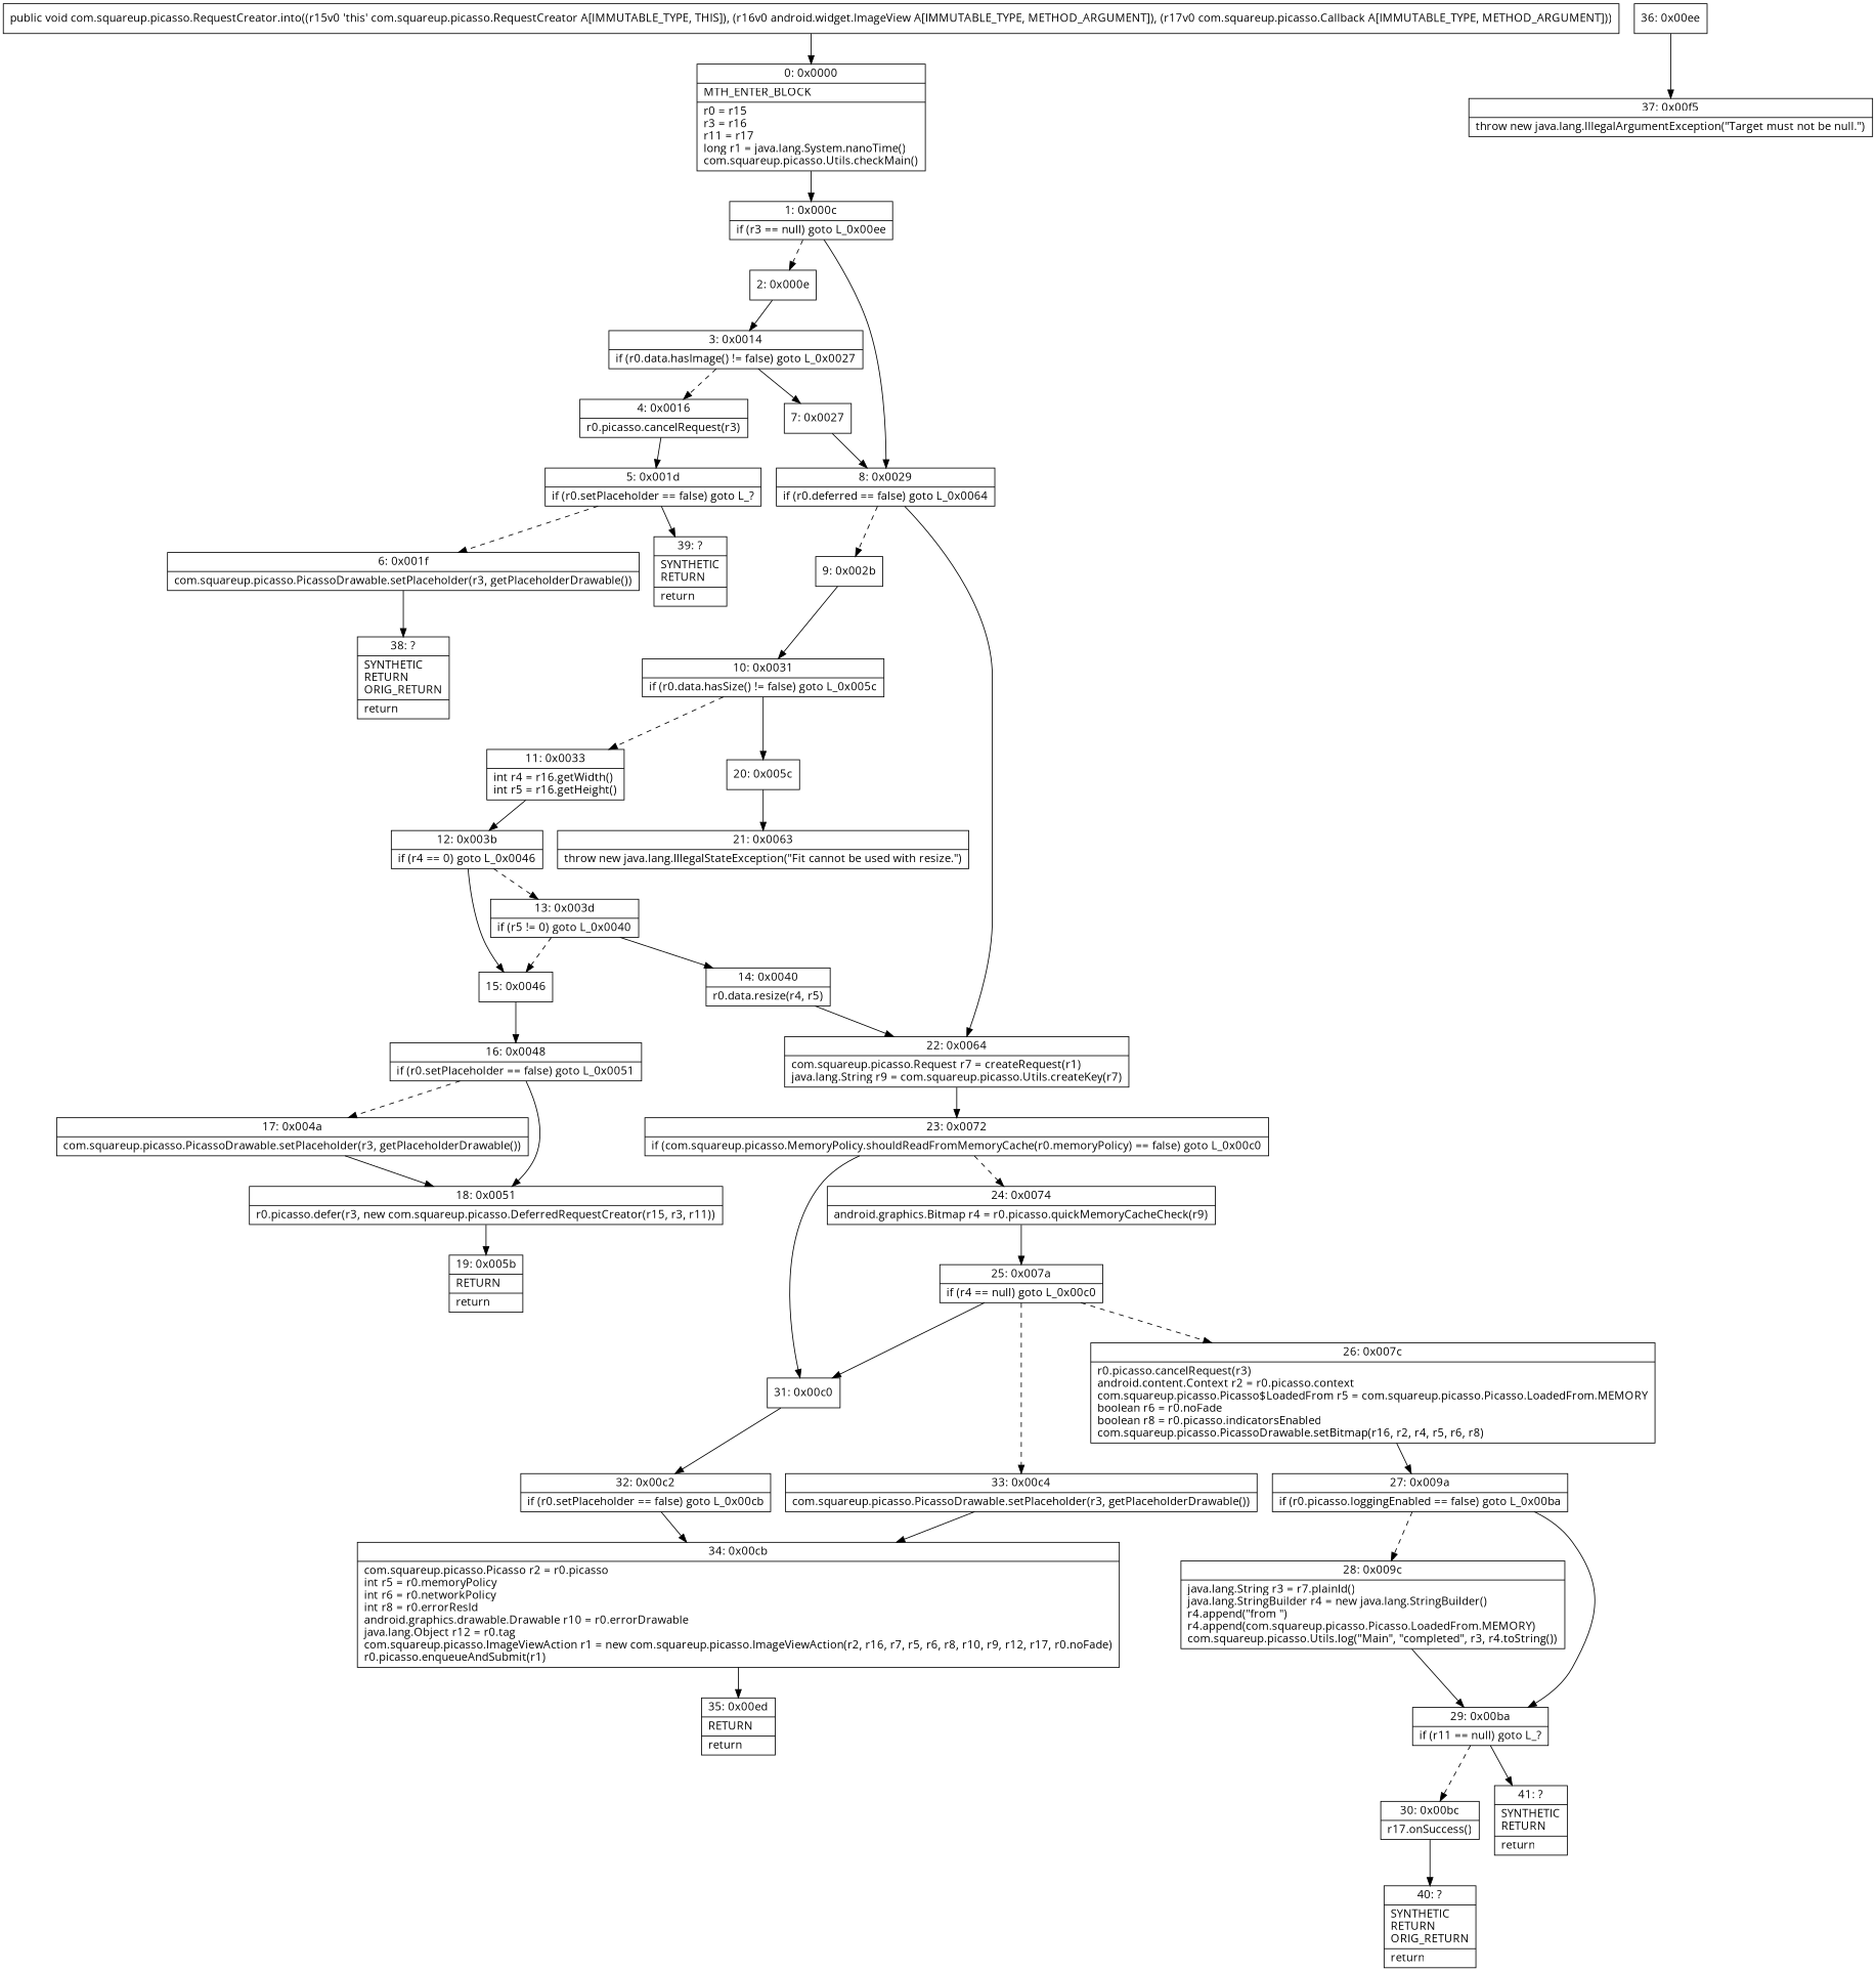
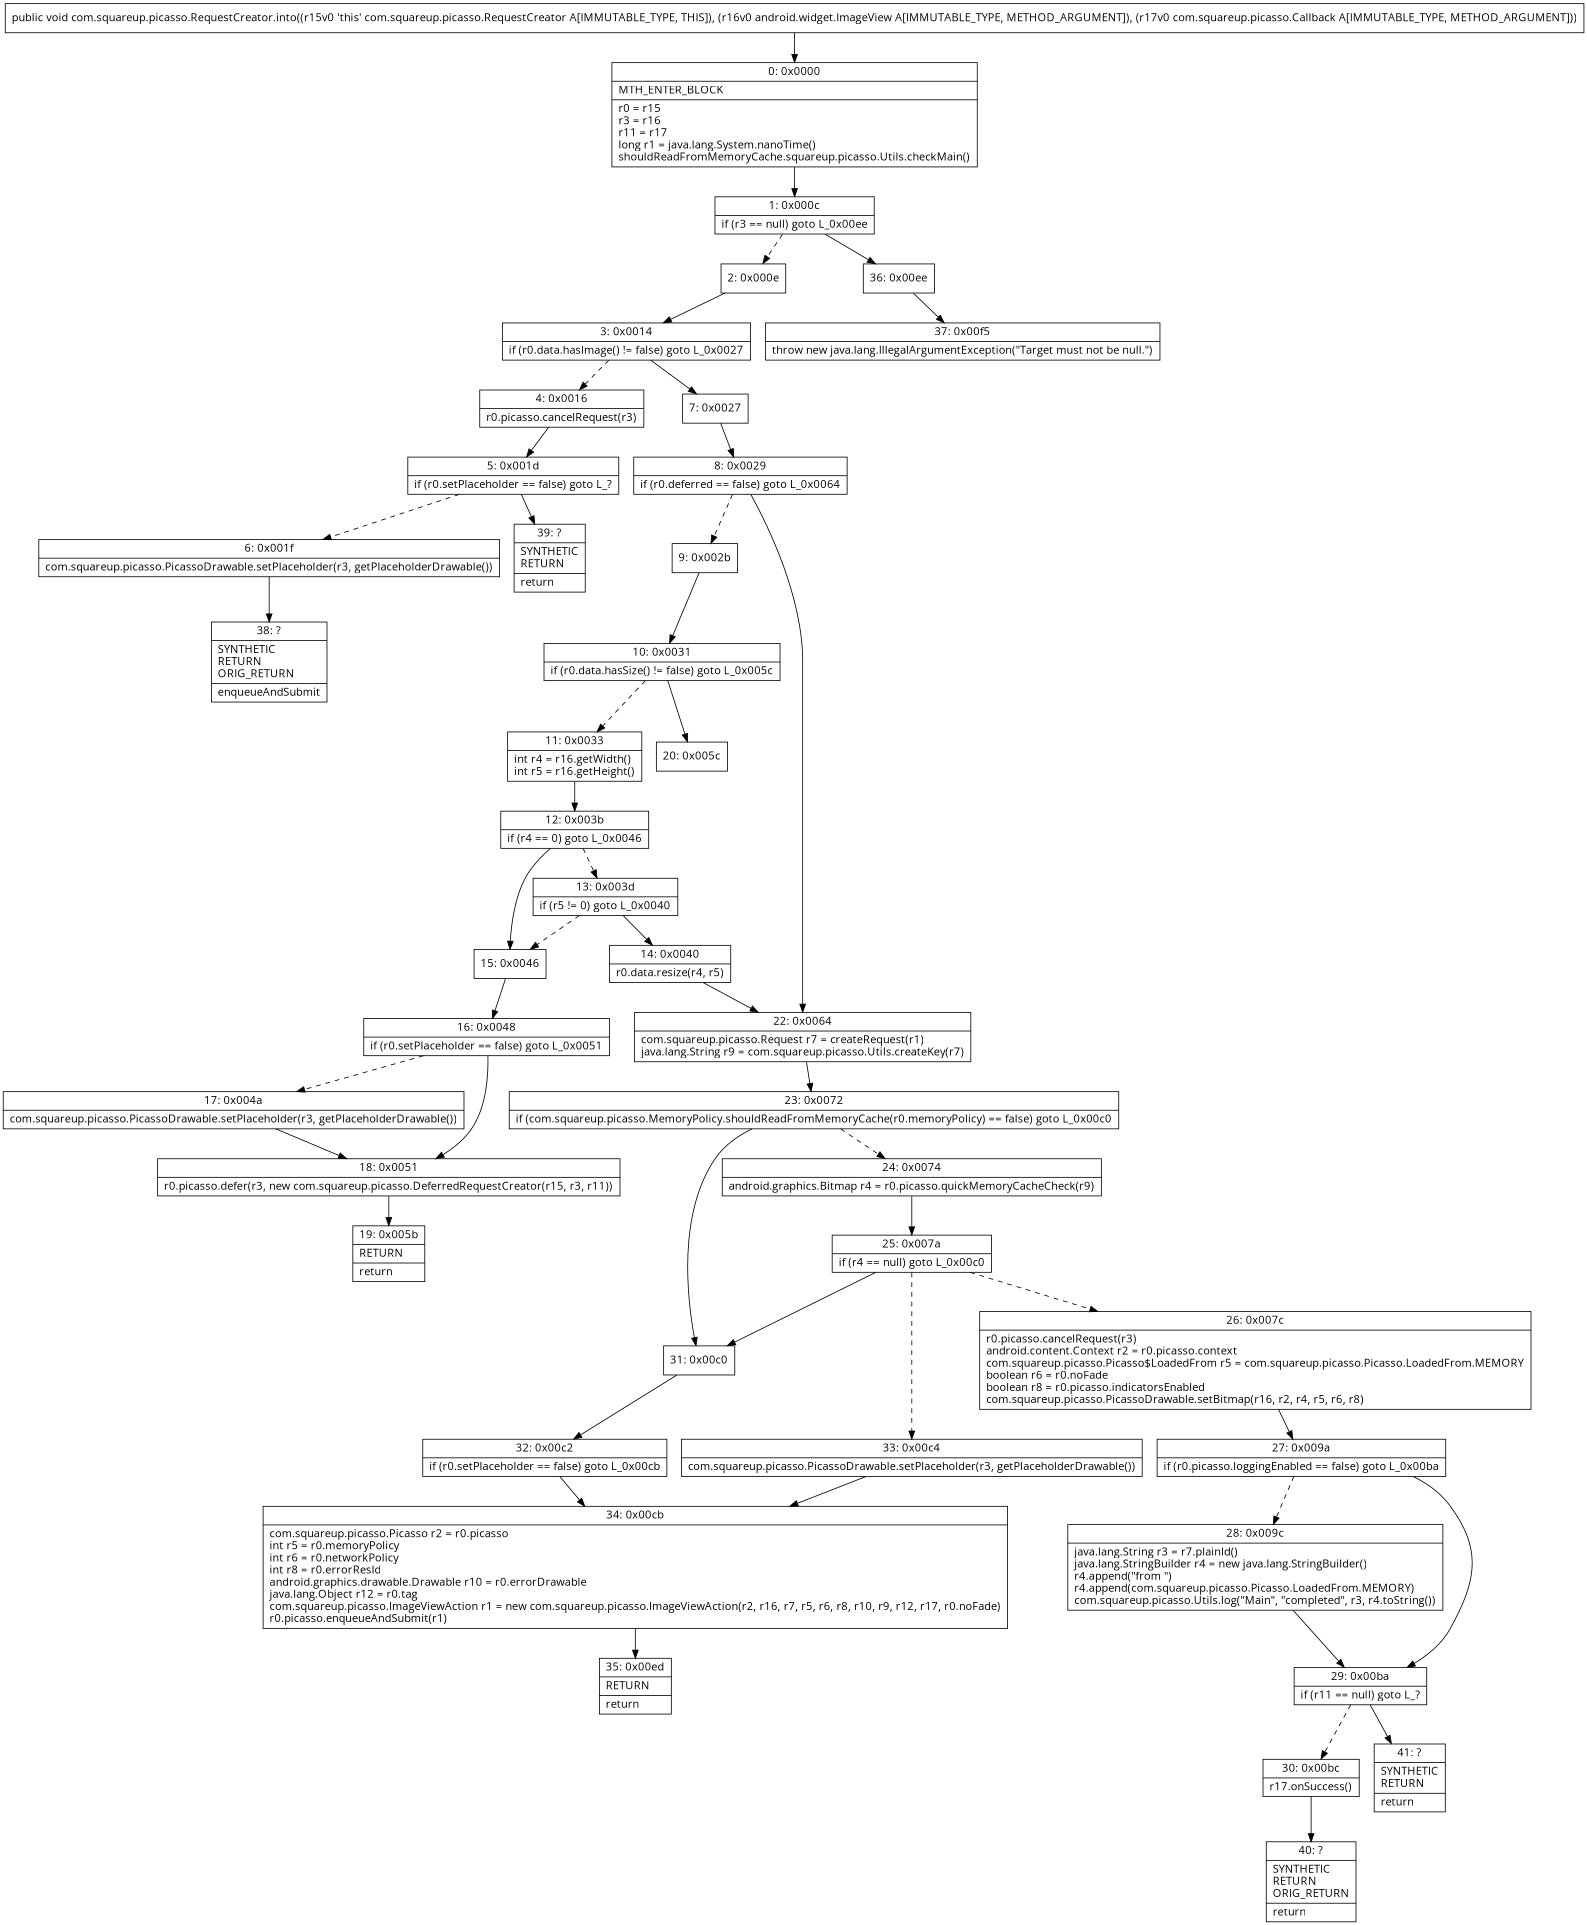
  digraph {
    fontname="Open Sans"
    node [fontname="Open Sans" shape=record]
    edge [fontname="Open Sans"]
-   n1 [label="{0\:\ 0x0000|MTH_ENTER_BLOCK\l|r0 = r15\lr3 = r16\lr11 = r17\llong r1 = java.lang.System.nanoTime()\lcom.squareup.picasso.Utils.checkMain()\l}"]
+   n1 [label="{0\:\ 0x0000|MTH_ENTER_BLOCK\l|r0 = r15\lr3 = r16\lr11 = r17\llong r1 = java.lang.System.nanoTime()\lshouldReadFromMemoryCache.squareup.picasso.Utils.checkMain()\l}"]
    n2 [label="{1\:\ 0x000c|if (r3 == null) goto L_0x00ee\l}"]
    n3 [label="{2\:\ 0x000e}"]
    n4 [label="{36\:\ 0x00ee}"]
    n5 [label="{3\:\ 0x0014|if (r0.data.hasImage() != false) goto L_0x0027\l}"]
    n6 [label="{37\:\ 0x00f5|throw new java.lang.IllegalArgumentException(\"Target must not be null.\")\l}"]
    n7 [label="{4\:\ 0x0016|r0.picasso.cancelRequest(r3)\l}"]
    n8 [label="{7\:\ 0x0027}"]
    n9 [label="{5\:\ 0x001d|if (r0.setPlaceholder == false) goto L_?\l}"]
    n10 [label="{8\:\ 0x0029|if (r0.deferred == false) goto L_0x0064\l}"]
    n11 [label="{6\:\ 0x001f|com.squareup.picasso.PicassoDrawable.setPlaceholder(r3, getPlaceholderDrawable())\l}"]
    n12 [label="{39\:\ ?|SYNTHETIC\lRETURN\l|return\l}"]
-   n13 [label="{38\:\ ?|SYNTHETIC\lRETURN\lORIG_RETURN\l|return\l}"]
+   n13 [label="{38\:\ ?|SYNTHETIC\lRETURN\lORIG_RETURN\l|enqueueAndSubmit\l}"]
    n14 [label="{9\:\ 0x002b}"]
    n15 [label="{22\:\ 0x0064|com.squareup.picasso.Request r7 = createRequest(r1)\ljava.lang.String r9 = com.squareup.picasso.Utils.createKey(r7)\l}"]
    n16 [label="{10\:\ 0x0031|if (r0.data.hasSize() != false) goto L_0x005c\l}"]
    n17 [label="{23\:\ 0x0072|if (com.squareup.picasso.MemoryPolicy.shouldReadFromMemoryCache(r0.memoryPolicy) == false) goto L_0x00c0\l}"]
    n18 [label="{11\:\ 0x0033|int r4 = r16.getWidth()\lint r5 = r16.getHeight()\l}"]
    n19 [label="{20\:\ 0x005c}"]
    n20 [label="{12\:\ 0x003b|if (r4 == 0) goto L_0x0046\l}"]
-   n21 [label="{21\:\ 0x0063|throw new java.lang.IllegalStateException(\"Fit cannot be used with resize.\")\l}"]
    n22 [label="{13\:\ 0x003d|if (r5 != 0) goto L_0x0040\l}"]
    n23 [label="{15\:\ 0x0046}"]
    n24 [label="{14\:\ 0x0040|r0.data.resize(r4, r5)\l}"]
    n25 [label="{16\:\ 0x0048|if (r0.setPlaceholder == false) goto L_0x0051\l}"]
    n26 [label="{17\:\ 0x004a|com.squareup.picasso.PicassoDrawable.setPlaceholder(r3, getPlaceholderDrawable())\l}"]
    n27 [label="{18\:\ 0x0051|r0.picasso.defer(r3, new com.squareup.picasso.DeferredRequestCreator(r15, r3, r11))\l}"]
    n28 [label="{19\:\ 0x005b|RETURN\l|return\l}"]
    n29 [label="{24\:\ 0x0074|android.graphics.Bitmap r4 = r0.picasso.quickMemoryCacheCheck(r9)\l}"]
    n30 [label="{31\:\ 0x00c0}"]
    n31 [label="{25\:\ 0x007a|if (r4 == null) goto L_0x00c0\l}"]
    n32 [label="{32\:\ 0x00c2|if (r0.setPlaceholder == false) goto L_0x00cb\l}"]
    n33 [label="{26\:\ 0x007c|r0.picasso.cancelRequest(r3)\landroid.content.Context r2 = r0.picasso.context\lcom.squareup.picasso.Picasso$LoadedFrom r5 = com.squareup.picasso.Picasso.LoadedFrom.MEMORY\lboolean r6 = r0.noFade\lboolean r8 = r0.picasso.indicatorsEnabled\lcom.squareup.picasso.PicassoDrawable.setBitmap(r16, r2, r4, r5, r6, r8)\l}"]
    n34 [label="{33\:\ 0x00c4|com.squareup.picasso.PicassoDrawable.setPlaceholder(r3, getPlaceholderDrawable())\l}"]
    n35 [label="{27\:\ 0x009a|if (r0.picasso.loggingEnabled == false) goto L_0x00ba\l}"]
    n36 [label="{28\:\ 0x009c|java.lang.String r3 = r7.plainId()\ljava.lang.StringBuilder r4 = new java.lang.StringBuilder()\lr4.append(\"from \")\lr4.append(com.squareup.picasso.Picasso.LoadedFrom.MEMORY)\lcom.squareup.picasso.Utils.log(\"Main\", \"completed\", r3, r4.toString())\l}"]
    n37 [label="{29\:\ 0x00ba|if (r11 == null) goto L_?\l}"]
    n38 [label="{30\:\ 0x00bc|r17.onSuccess()\l}"]
    n39 [label="{41\:\ ?|SYNTHETIC\lRETURN\l|return\l}"]
    n40 [label="{40\:\ ?|SYNTHETIC\lRETURN\lORIG_RETURN\l|return\l}"]
    n41 [label="{34\:\ 0x00cb|com.squareup.picasso.Picasso r2 = r0.picasso\lint r5 = r0.memoryPolicy\lint r6 = r0.networkPolicy\lint r8 = r0.errorResId\landroid.graphics.drawable.Drawable r10 = r0.errorDrawable\ljava.lang.Object r12 = r0.tag\lcom.squareup.picasso.ImageViewAction r1 = new com.squareup.picasso.ImageViewAction(r2, r16, r7, r5, r6, r8, r10, r9, r12, r17, r0.noFade)\lr0.picasso.enqueueAndSubmit(r1)\l}"]
    n42 [label="{35\:\ 0x00ed|RETURN\l|return\l}"]
    n43 [label="{public void com.squareup.picasso.RequestCreator.into((r15v0 'this' com.squareup.picasso.RequestCreator A[IMMUTABLE_TYPE, THIS]), (r16v0 android.widget.ImageView A[IMMUTABLE_TYPE, METHOD_ARGUMENT]), (r17v0 com.squareup.picasso.Callback A[IMMUTABLE_TYPE, METHOD_ARGUMENT])) }"]
    n1 -> n2
    n2 -> n3 [style=dashed]
-   n2 -> n10
+   n2 -> n4
    n3 -> n5
    n4 -> n6
    n5 -> n7 [style=dashed]
    n5 -> n8
    n7 -> n9
    n8 -> n10
    n9 -> n11 [style=dashed]
    n9 -> n12
    n10 -> n14 [style=dashed]
    n10 -> n15
    n11 -> n13
    n14 -> n16
    n15 -> n17
    n16 -> n18 [style=dashed]
    n16 -> n19
    n17 -> n29 [style=dashed]
    n17 -> n30
    n18 -> n20
-   n19 -> n21
    n20 -> n22 [style=dashed]
    n20 -> n23
    n22 -> n23 [style=dashed]
    n22 -> n24
    n23 -> n25
    n24 -> n15
    n25 -> n26 [style=dashed]
    n25 -> n27
    n26 -> n27
    n27 -> n28
    n29 -> n31
    n30 -> n32
    n31 -> n30
    n31 -> n33 [style=dashed]
    n31 -> n34 [style=dashed]
    n32 -> n41
    n33 -> n35
    n34 -> n41
    n35 -> n36 [style=dashed]
    n35 -> n37
    n36 -> n37
    n37 -> n38 [style=dashed]
    n37 -> n39
    n38 -> n40
    n41 -> n42
    n43 -> n1
  }
